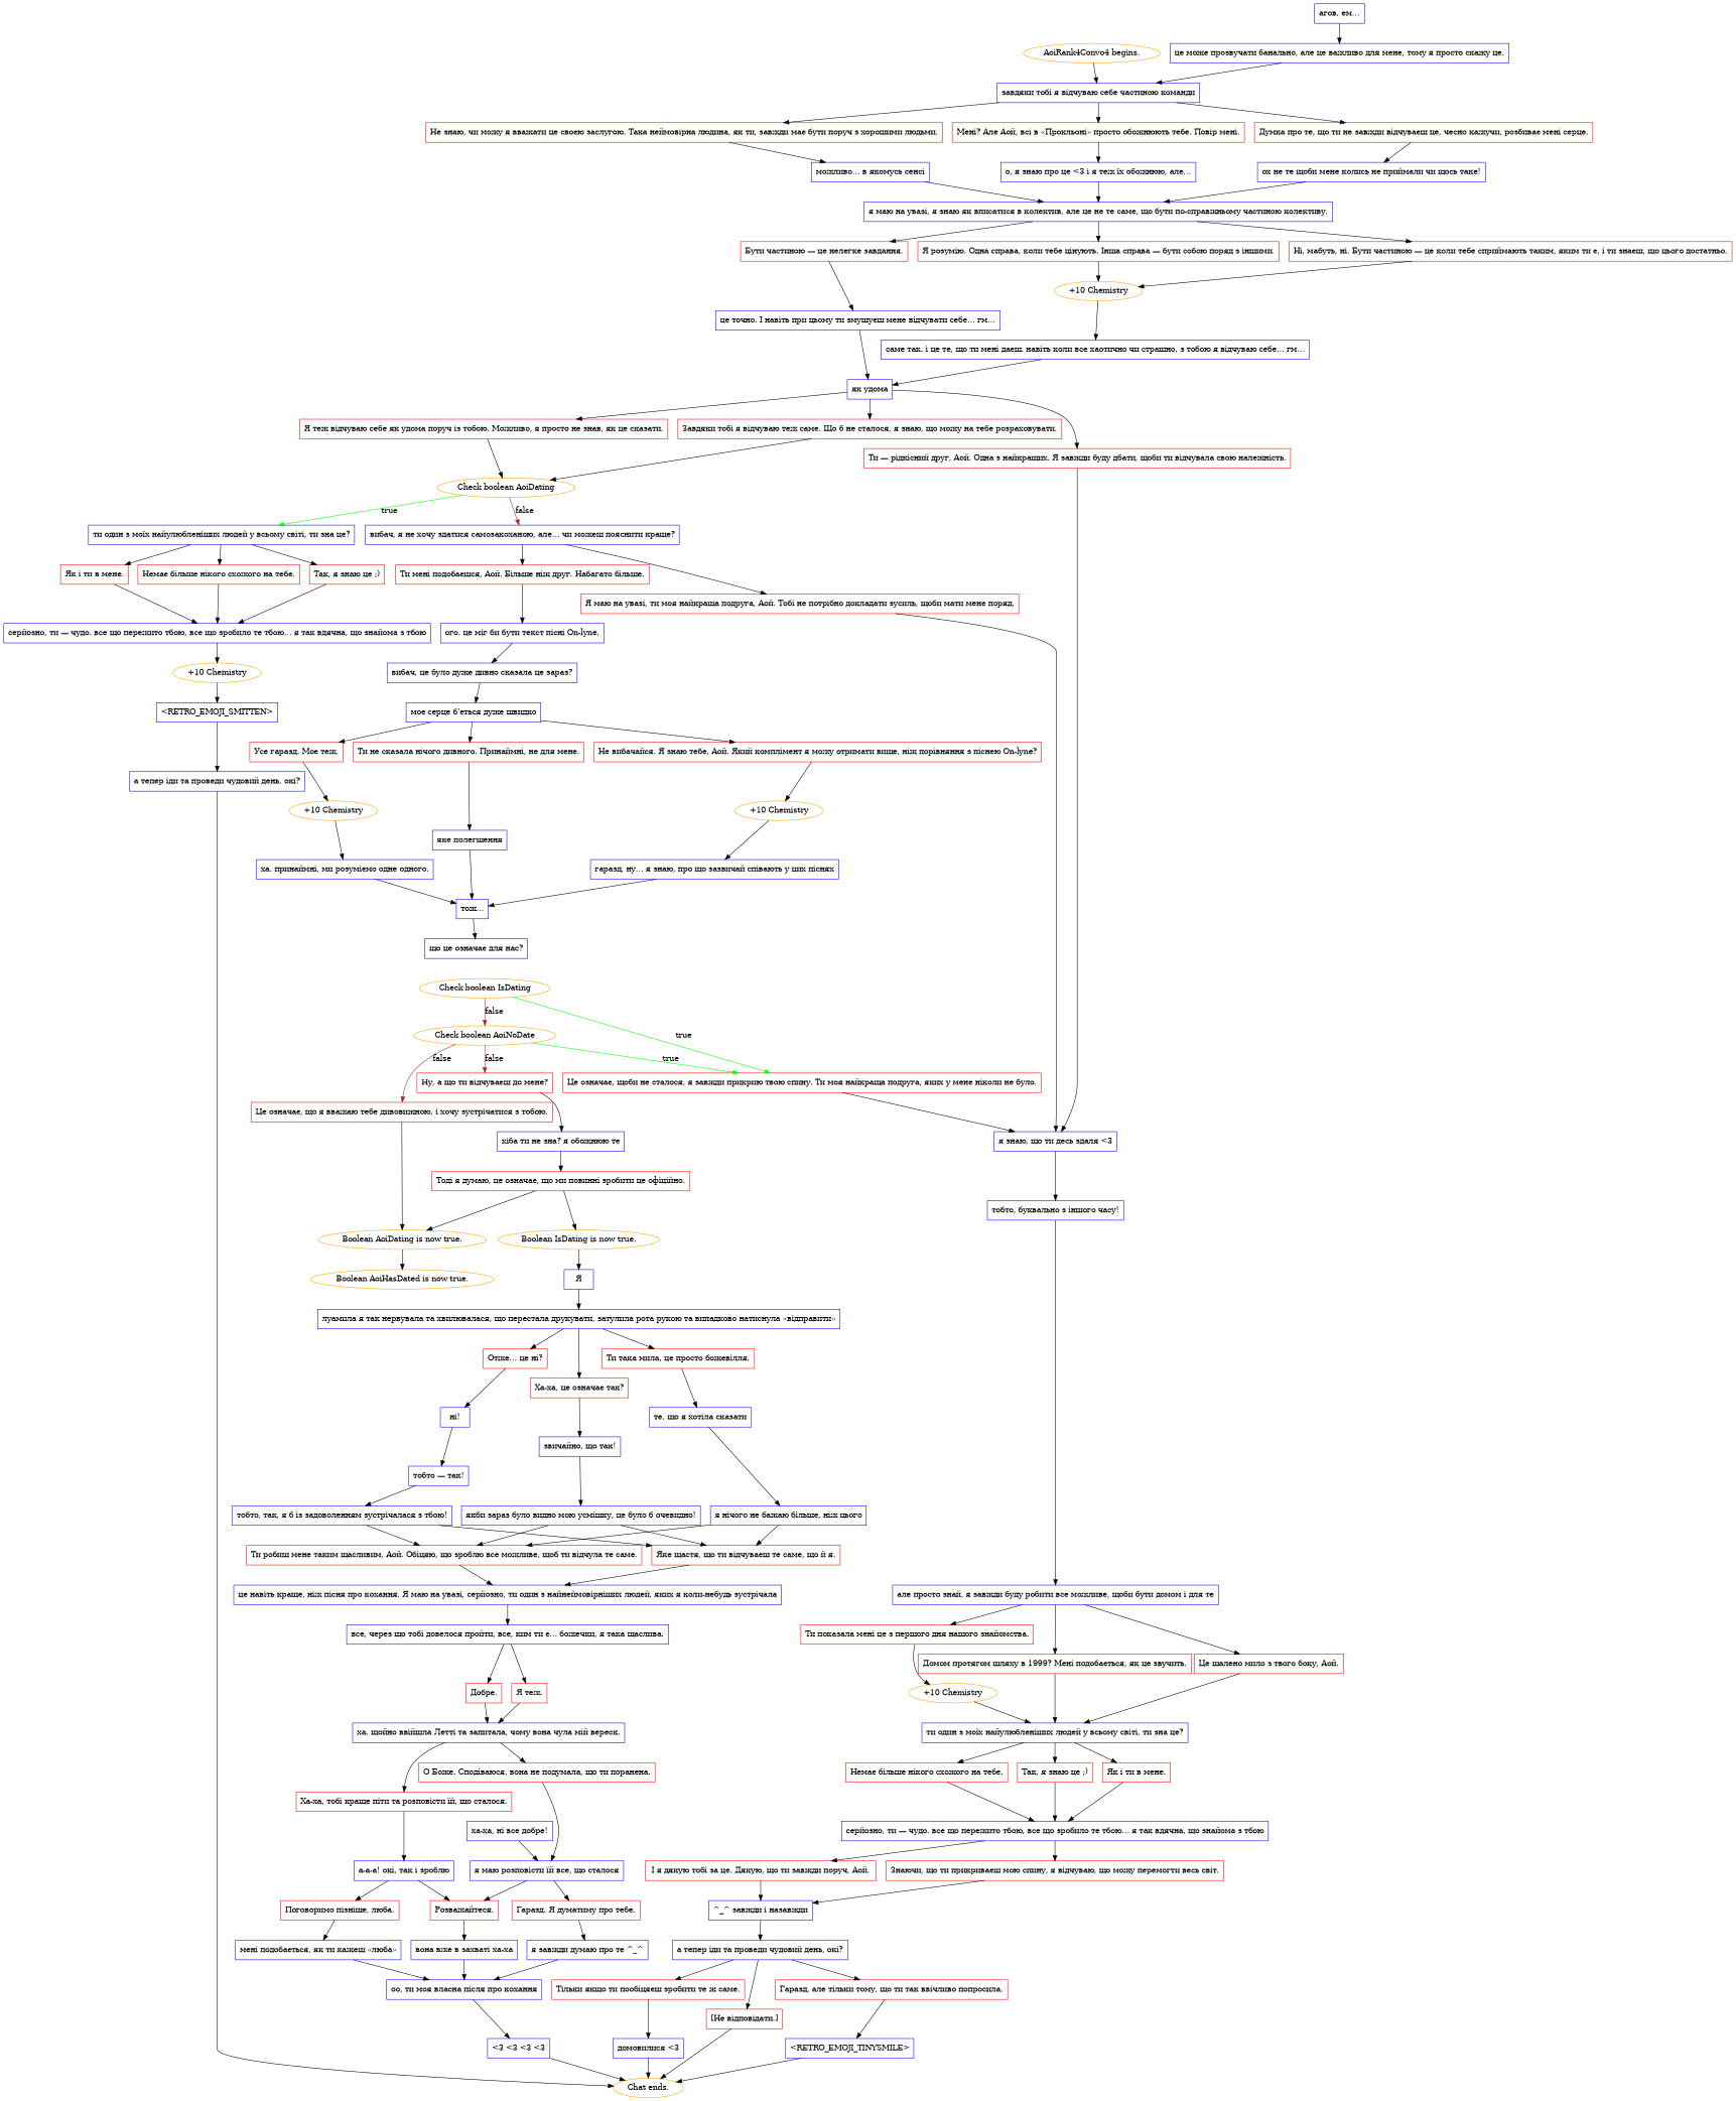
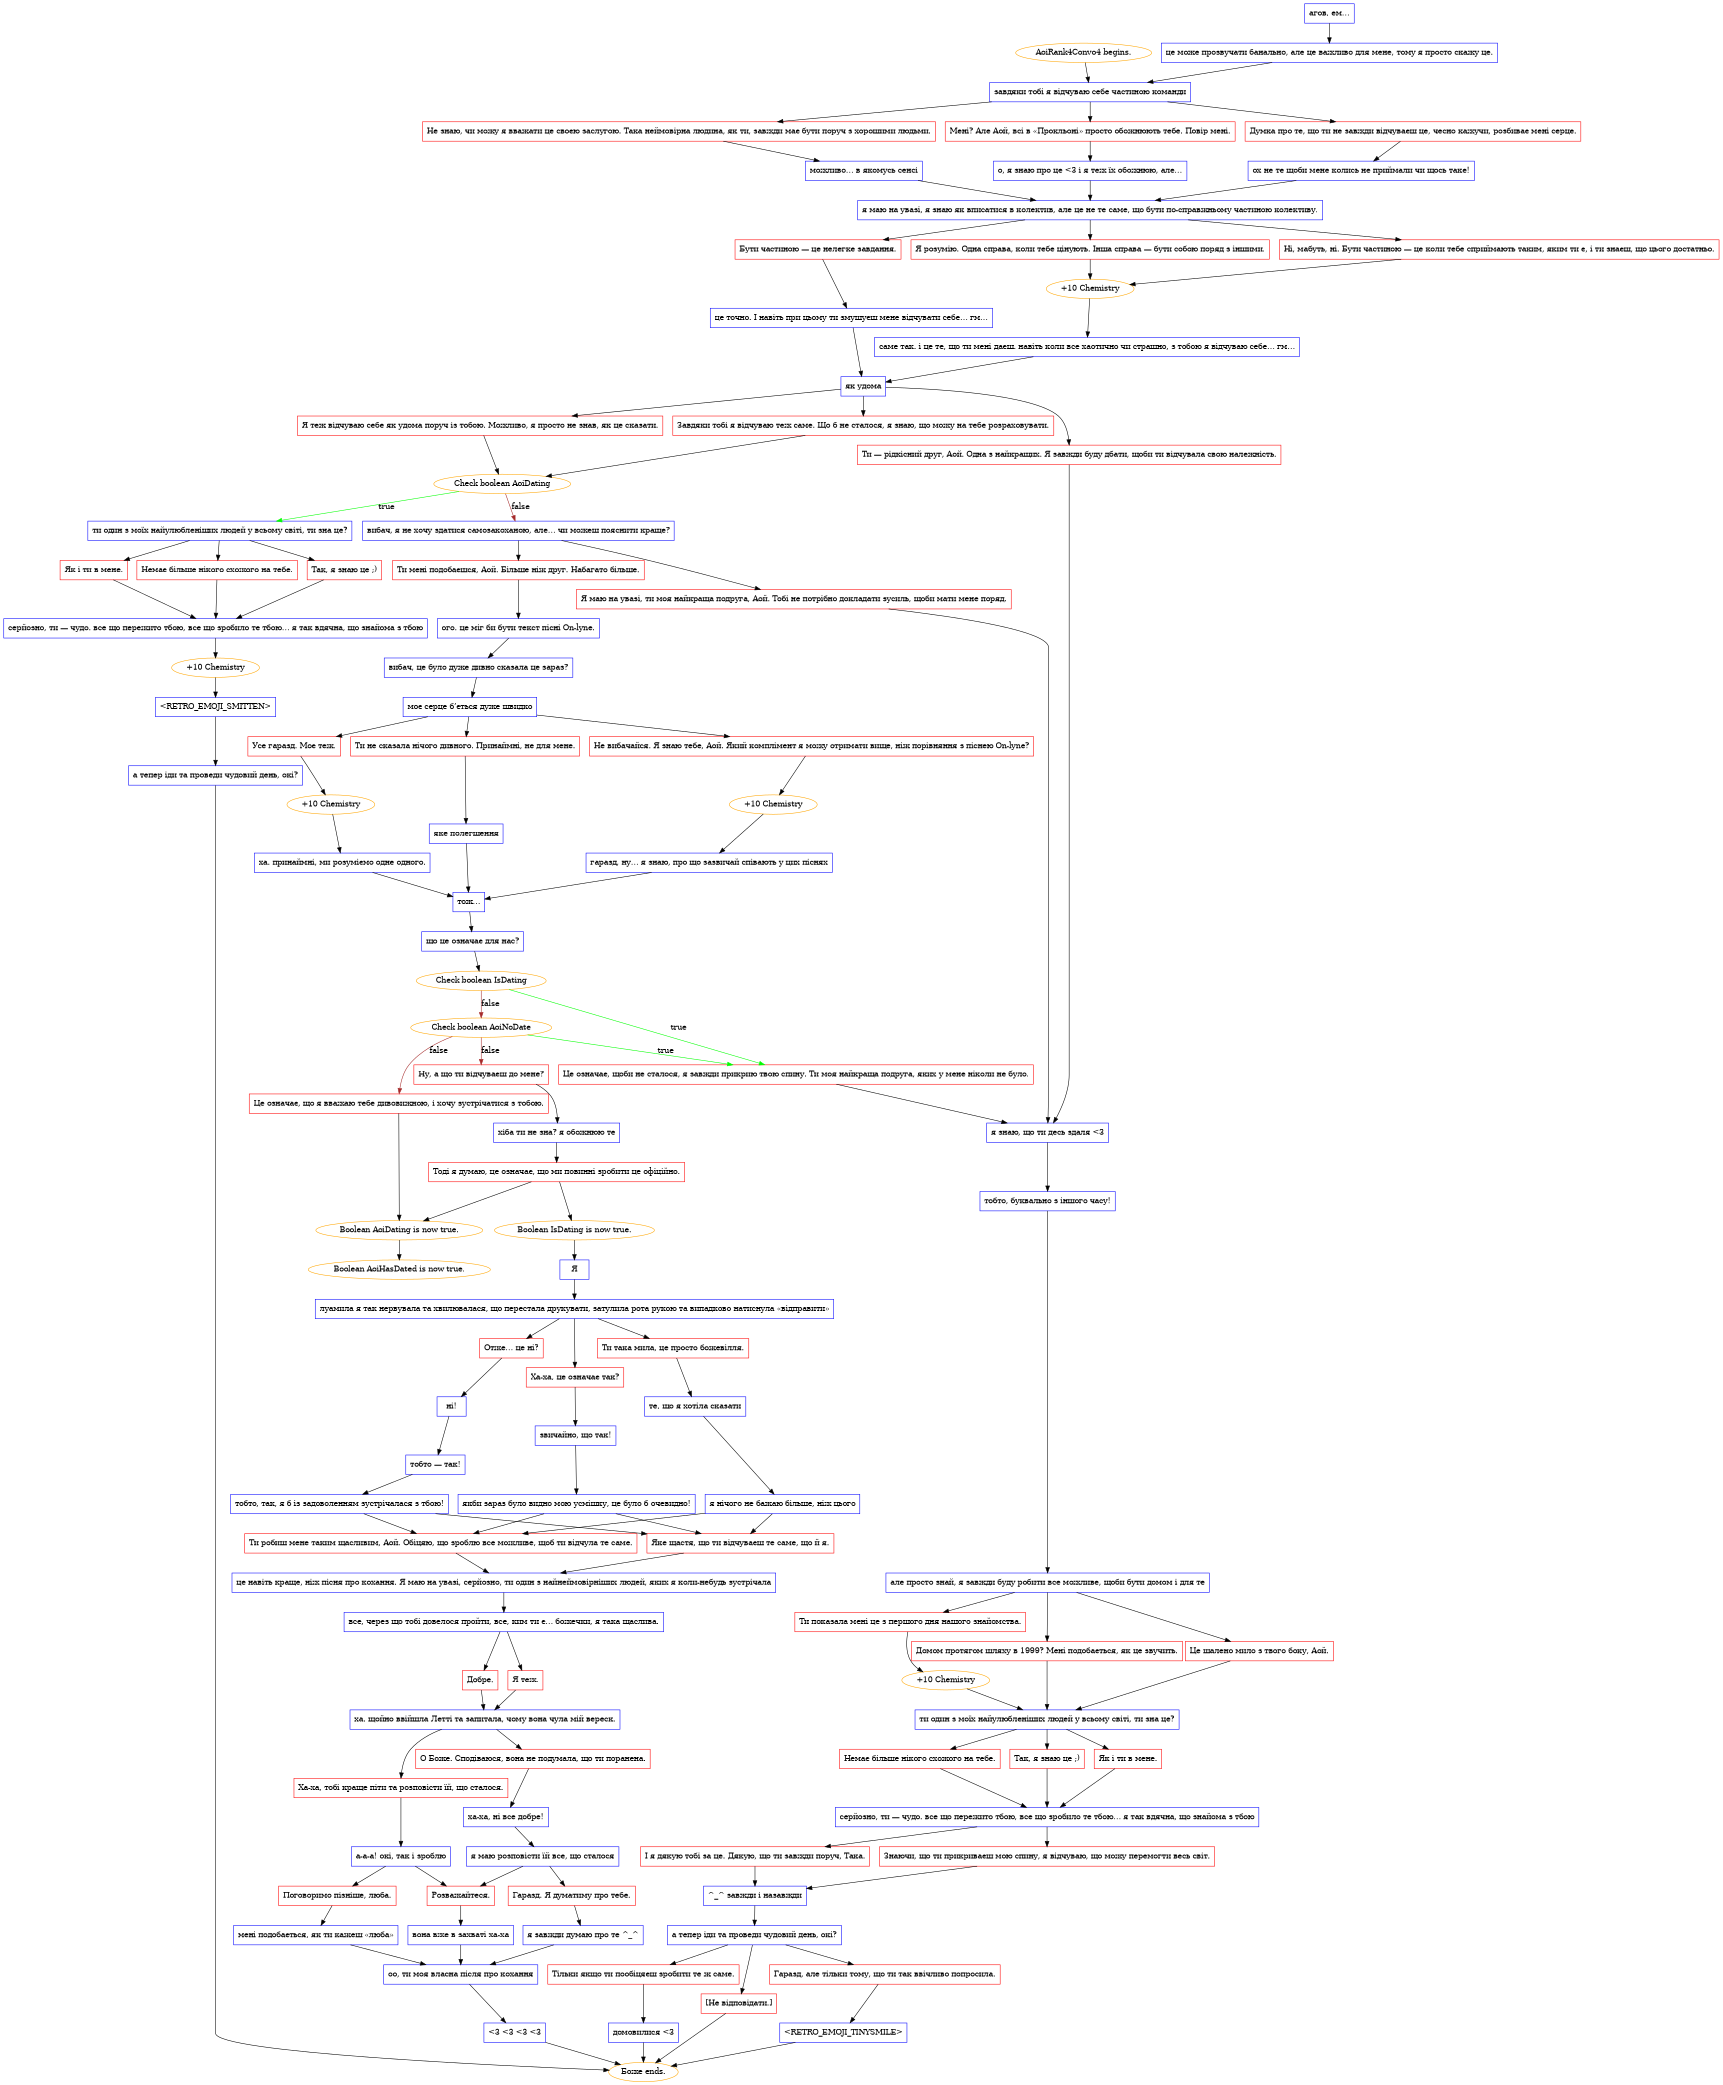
  digraph {
    node [color=blue shape=box]
    "AoiRank4Convo4 begins." [color=orange shape=""]
    n2 [label="завдяки тобі я відчуваю себе частиною команди"]
    n3 [label="агов, ем…"]
    n4 [label="це може прозвучати банально, але це важливо для мене, тому я просто скажу це."]
    n5 [color=red label="Не знаю, чи можу я вважати це своєю заслугою. Така неймовірна людина, як ти, завжди має бути поруч з хорошими людьми."]
    n6 [color=red label="Мені? Але Аой, всі в «Прокльоні» просто обожнюють тебе. Повір мені."]
    n7 [color=red label="Думка про те, що ти не завжди відчуваєш це, чесно кажучи, розбиває мені серце."]
    n8 [label="можливо… в якомусь сенсі"]
    n9 [label="о, я знаю про це <3 і я теж їх обожнюю, але…"]
    n10 [label="ох не те щоби мене колись не приймали чи щось таке!"]
    n11 [label="я маю на увазі, я знаю як вписатися в колектив, але це не те саме, що бути по-справжньому частиною колективу."]
    n12 [color=red label="Я розумію. Одна справа, коли тебе цінують. Інша справа — бути собою поряд з іншими."]
    n13 [color=red label="Ні, мабуть, ні. Бути частиною — це коли тебе сприймають таким, яким ти є, і ти знаєш, що цього достатньо."]
    n14 [color=red label="Бути частиною — це нелегке завдання."]
    n15 [color=orange label="+10 Chemistry" shape=""]
    n16 [label="це точно. І навіть при цьому ти змушуєш мене відчувати себе… гм…"]
    n17 [label="саме так. і це те, що ти мені даєш. навіть коли все хаотично чи страшно, з тобою я відчуваю себе… гм…"]
    n18 [label="як удома"]
    n19 [color=red label="Я теж відчуваю себе як удома поруч із тобою. Можливо, я просто не знав, як це сказати."]
    n20 [color=red label="Завдяки тобі я відчуваю теж саме. Що б не сталося, я знаю, що можу на тебе розраховувати."]
    n21 [color=red label="Ти — рідкісний друг, Аой. Одна з найкращих. Я завжди буду дбати, щоби ти відчувала свою належність."]
    n22 [color=orange label="Check boolean AoiDating" shape=""]
    n23 [label="я знаю, що ти десь здаля <3"]
    n24 [label="ти один з моїх найулюбленіших людей у всьому світі, ти зна це?"]
    n25 [label="вибач, я не хочу здатися самозакоханою, але… чи можеш пояснити краще?"]
    n26 [label="тобто, буквально з іншого часу!"]
    n27 [color=red label="Як і ти в мене."]
    n28 [color=red label="Немає більше нікого схожого на тебе."]
    n29 [color=red label="Так, я знаю це ;)"]
    n30 [color=red label="Ти мені подобаєшся, Аой. Більше ніж друг. Набагато більше."]
    n31 [color=red label="Я маю на увазі, ти моя найкраща подруга, Аой. Тобі не потрібно докладати зусиль, щоби мати мене поряд."]
    n32 [label="але просто знай, я завжди буду робити все можливе, щоби бути домом і для те"]
    n33 [label="серйозно, ти — чудо. все що пережито тбою, все що зробило те тбою… я так вдячна, що знайома з тбою"]
    n34 [label="ого. це міг би бути текст пісні On-lyne."]
    n35 [color=red label="Ти показала мені це з першого дня нашого знайомства."]
    n36 [color=red label="Домом протягом шляху в 1999? Мені подобається, як це звучить."]
    n37 [color=red label="Це шалено мило з твого боку, Аой."]
    n38 [color=orange label="+10 Chemistry" shape=""]
    n39 [label="вибач, це було дуже дивно сказала це зараз?"]
    n40 [color=orange label="+10 Chemistry" shape=""]
    n41 [label="ти один з моїх найулюбленіших людей у всьому світі, ти зна це?"]
    n42 [label="<RETRO_EMOJI_SMITTEN>"]
    n43 [label="моє серце б’ється дуже швидко"]
    n44 [color=red label="Як і ти в мене."]
    n45 [color=red label="Немає більше нікого схожого на тебе."]
    n46 [color=red label="Так, я знаю це ;)"]
    n47 [label="а тепер іди та проведи чудовий день, окі?"]
    n48 [color=red label="Не вибачайся. Я знаю тебе, Аой. Який комплімент я можу отримати вище, ніж порівняння з піснею On-lyne?"]
    n49 [color=red label="Усе гаразд. Моє теж."]
    n50 [color=red label="Ти не сказала нічого дивного. Принаймні, не для мене."]
    n51 [label="серйозно, ти — чудо. все що пережито тбою, все що зробило те тбою… я так вдячна, що знайома з тбою"]
-   "Chat ends." [color=orange shape=""]
+   "Chat ends." [color=orange label="Боже ends." shape=""]
    n53 [color=orange label="+10 Chemistry" shape=""]
    n54 [color=orange label="+10 Chemistry" shape=""]
    n55 [label="яке полегшення"]
    n56 [color=red label="Знаючи, що ти прикриваєш мою спину, я відчуваю, що можу перемогти весь світ."]
-   n57 [color=red label="І я дякую тобі за це. Дякую, що ти завжди поруч, Аой."]
+   n57 [color=red label="І я дякую тобі за це. Дякую, що ти завжди поруч, Така."]
    n58 [label="гаразд, ну… я знаю, про що зазвичай співають у цих піснях"]
    n59 [label="ха. принаймні, ми розуміємо одне одного."]
    n60 [label="тож…"]
    n61 [label="^_^ завжди і назавжди"]
    n62 [label="що це означає для нас?"]
    n63 [label="а тепер іди та проведи чудовий день, окі?"]
    n64 [color=orange label="Check boolean IsDating" shape=""]
    n65 [color=red label="Гаразд, але тільки тому, що ти так ввічливо попросила."]
    n66 [color=red label="Тільки якщо ти пообіцяєш зробити те ж саме."]
    n67 [color=red label="[Не відповідати.]"]
    n68 [color=red label="Це означає, щоби не сталося, я завжди прикрию твою спину. Ти моя найкраща подруга, яких у мене ніколи не було."]
    n69 [color=orange label="Check boolean AoiNoDate" shape=""]
    n70 [label="<RETRO_EMOJI_TINYSMILE>"]
    n71 [label="домовилися <3"]
    n72 [color=red label="Це означає, що я вважаю тебе дивовижною, і хочу зустрічатися з тобою."]
    n73 [color=red label="Ну, а що ти відчуваєш до мене?"]
    n74 [color=orange label="Boolean AoiDating is now true." shape=""]
    n75 [label="хіба ти не зна? я обожнюю те"]
    n76 [color=orange label="Boolean AoiHasDated is now true." shape=""]
    n77 [color=red label="Тоді я думаю, це означає, що ми повинні зробити це офіційно."]
    n78 [color=orange label="Boolean IsDating is now true." shape=""]
    n79 [label="Я"]
    n80 [label="луамила я так нервувала та хвилювалася, що перестала друкувати, затулила рота рукою та випадково натиснула «відправити»"]
    n81 [color=red label="Ха-ха, це означає так?"]
    n82 [color=red label="Ти така мила, це просто божевілля."]
    n83 [color=red label="Отже… це ні?"]
    n84 [label="звичайно, що так!"]
    n85 [label="те, що я хотіла сказати"]
    n86 [label="ні!"]
    n87 [label="якби зараз було видно мою усмішку, це було б очевидно!"]
    n88 [label="я нічого не бажаю більше, ніж цього"]
    n89 [label="тобто — так!"]
    n90 [color=red label="Яке щастя, що ти відчуваєш те саме, що й я."]
    n91 [color=red label="Ти робиш мене таким щасливим, Аой. Обіцяю, що зроблю все можливе, щоб ти відчула те саме."]
    n92 [label="тобто, так, я б із задоволенням зустрічалася з тбою!"]
    n93 [label="це навіть краще, ніж пісня про кохання. Я маю на увазі, серйозно, ти один з найнеймовірніших людей, яких я коли-небудь зустрічала"]
    n94 [label="все, через що тобі довелося пройти, все, ким ти є… божечки, я така щаслива."]
    n95 [color=red label="Добре."]
    n96 [color=red label="Я теж."]
    n97 [label="ха. щойно ввійшла Летті та запитала, чому вона чула мій вереск."]
    n98 [color=red label="О Боже. Сподіваюся, вона не подумала, що ти поранена."]
    n99 [color=red label="Ха-ха, тобі краще піти та розповісти їй, що сталося."]
    n100 [label="ха-ха, ні все добре!"]
    n101 [label="а-а-а! окі, так і зроблю"]
    n102 [label="я маю розповісти їй все, що сталося"]
    n103 [color=red label="Розважайтеся."]
    n104 [color=red label="Поговоримо пізніше, люба."]
    n105 [color=red label="Гаразд. Я думатиму про тебе."]
    n106 [label="вона вже в захваті ха-ха"]
    n107 [label="мені подобається, як ти кажеш «люба»"]
    n108 [label="я завжди думаю про те ^_^"]
    n109 [label="оо, ти моя власна після про кохання"]
    n110 [label="<3 <3 <3 <3"]
    "AoiRank4Convo4 begins." -> n2
    n2 -> n5
    n2 -> n6
    n2 -> n7
    n3 -> n4
    n4 -> n2
    n5 -> n8
    n6 -> n9
    n7 -> n10
    n8 -> n11
    n9 -> n11
    n10 -> n11
    n11 -> n12
    n11 -> n13
    n11 -> n14
    n12 -> n15
    n13 -> n15
    n14 -> n16
    n15 -> n17
    n16 -> n18
    n17 -> n18
    n18 -> n19
    n18 -> n20
    n18 -> n21
    n19 -> n22
    n20 -> n22
    n21 -> n23
    n22 -> n24 [color=green label=true]
    n22 -> n25 [color=brown label=false]
    n23 -> n26
    n24 -> n27
    n24 -> n28
    n24 -> n29
    n25 -> n30
    n25 -> n31
    n26 -> n32
    n27 -> n33
    n28 -> n33
    n29 -> n33
    n30 -> n34
    n31 -> n23
    n32 -> n35
    n32 -> n36
    n32 -> n37
    n33 -> n38
    n34 -> n39
    n35 -> n40
    n36 -> n41
    n37 -> n41
    n38 -> n42
    n39 -> n43
    n40 -> n41
    n41 -> n44
    n41 -> n45
    n41 -> n46
    n42 -> n47
    n43 -> n48
    n43 -> n49
    n43 -> n50
    n44 -> n51
    n45 -> n51
    n46 -> n51
    n47 -> "Chat ends."
    n48 -> n53
    n49 -> n54
    n50 -> n55
    n51 -> n56
    n51 -> n57
    n53 -> n58
    n54 -> n59
    n55 -> n60
    n56 -> n61
    n57 -> n61
    n58 -> n60
    n59 -> n60
    n60 -> n62
    n61 -> n63
+   n62 -> n64
    n63 -> n65
    n63 -> n66
    n63 -> n67
    n64 -> n68 [color=green label=true]
    n64 -> n69 [color=brown label=false]
    n65 -> n70
    n66 -> n71
    n67 -> "Chat ends."
    n68 -> n23
    n69 -> n68 [color=green label=true]
    n69 -> n72 [color=brown label=false]
    n69 -> n73 [color=brown label=false]
    n70 -> "Chat ends."
    n71 -> "Chat ends."
    n72 -> n74
    n73 -> n75
    n74 -> n76
    n75 -> n77
    n77 -> n74
    n77 -> n78
    n78 -> n79
    n79 -> n80
    n80 -> n81
    n80 -> n82
    n80 -> n83
    n81 -> n84
    n82 -> n85
    n83 -> n86
    n84 -> n87
    n85 -> n88
    n86 -> n89
    n87 -> n90
    n87 -> n91
    n88 -> n90
    n88 -> n91
    n89 -> n92
    n90 -> n93
    n91 -> n93
    n92 -> n90
    n92 -> n91
    n93 -> n94
    n94 -> n95
    n94 -> n96
    n95 -> n97
    n96 -> n97
    n97 -> n98
    n97 -> n99
-   n98 -> n102
+   n98 -> n100
    n99 -> n101
    n100 -> n102
    n101 -> n103
    n101 -> n104
    n102 -> n103
    n102 -> n105
    n103 -> n106
    n104 -> n107
    n105 -> n108
    n106 -> n109
    n107 -> n109
    n108 -> n109
    n109 -> n110
    n110 -> "Chat ends."
  }
